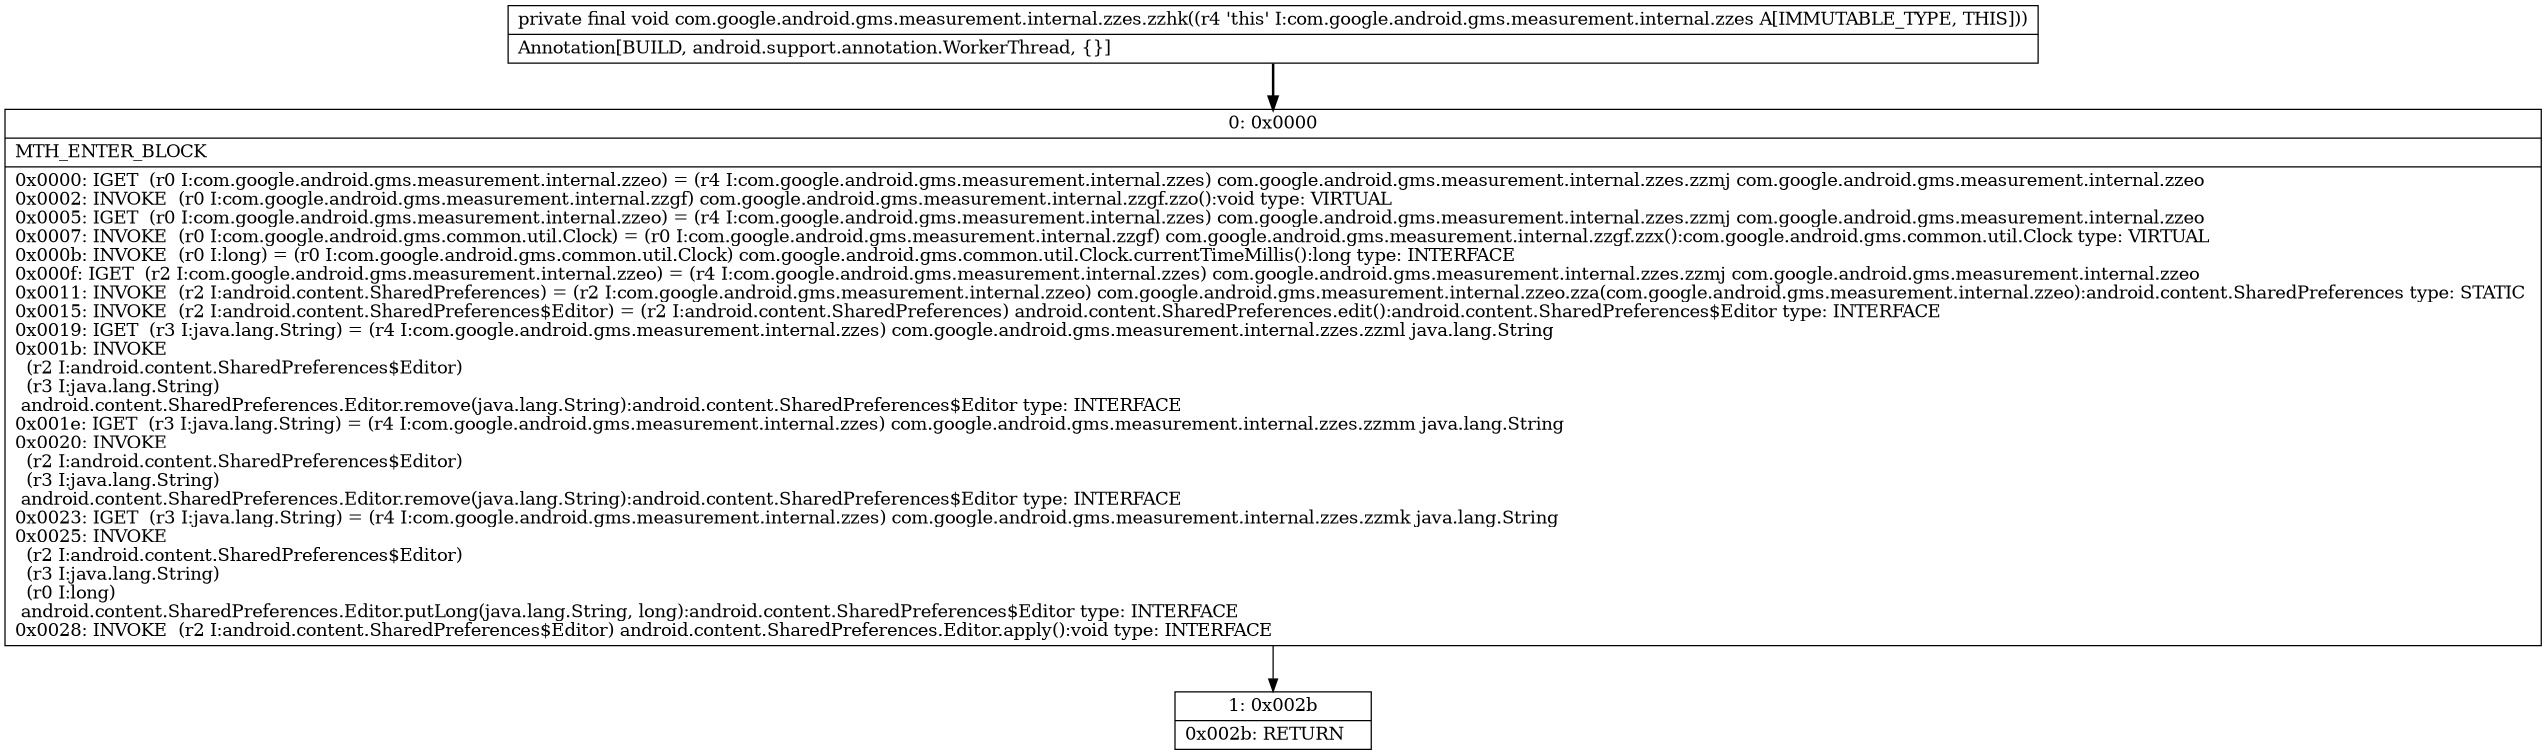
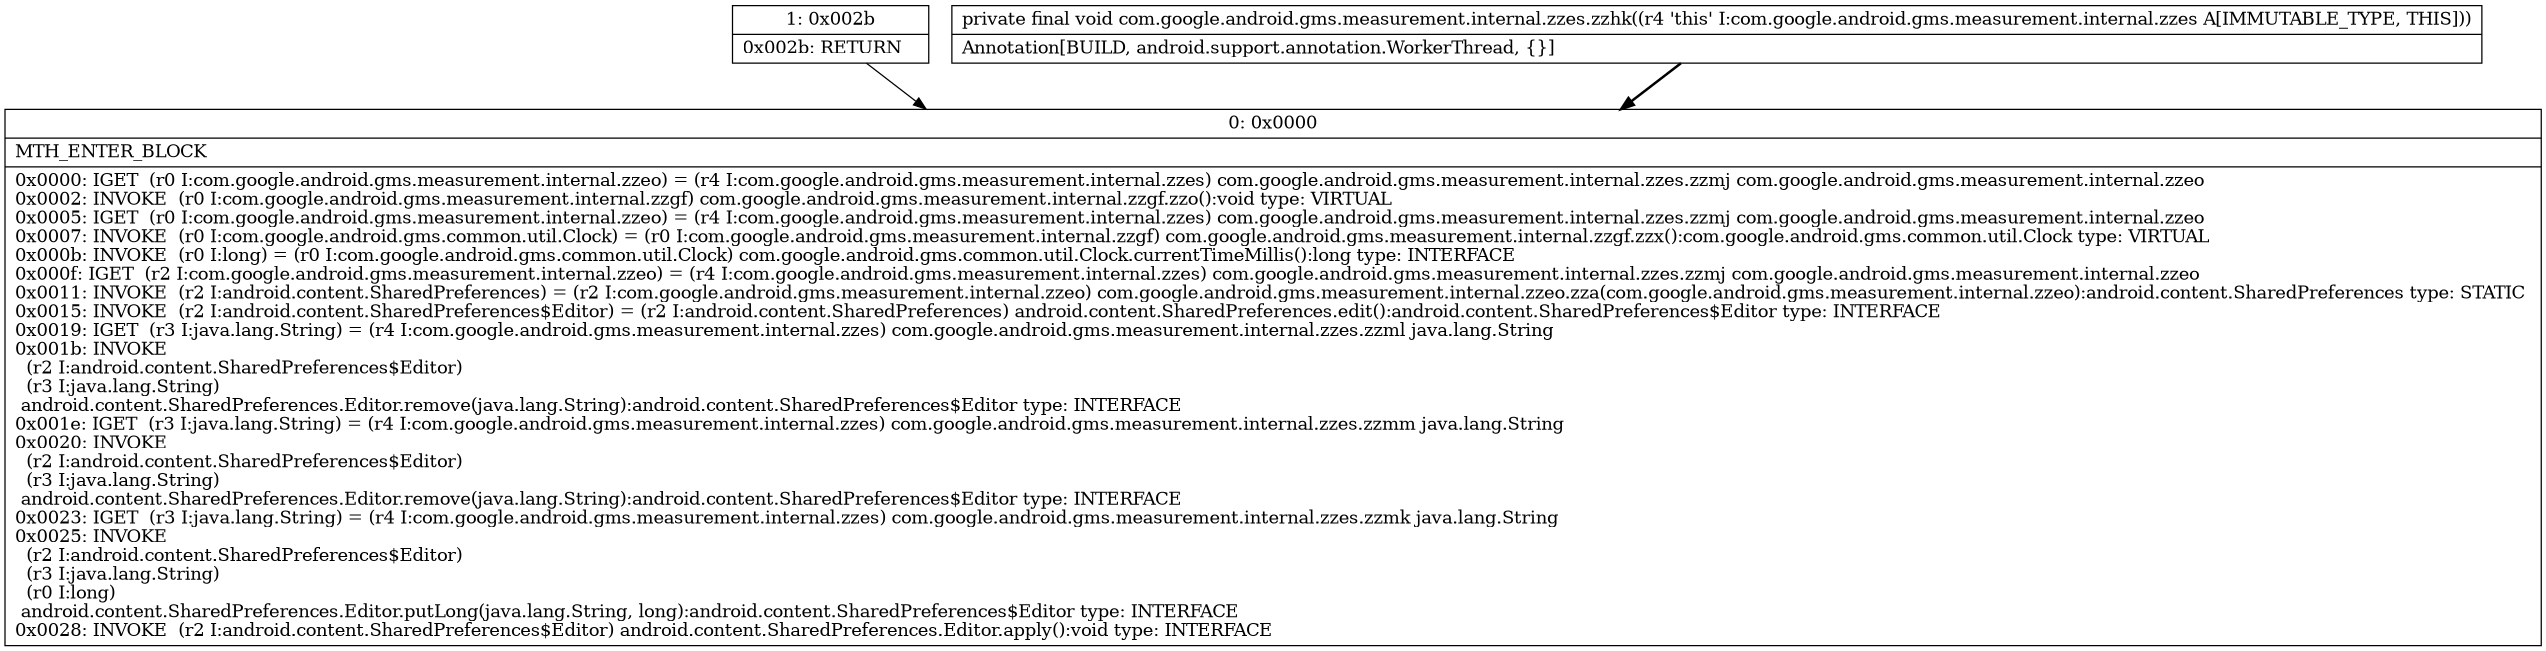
  digraph {
    node [shape=record]
    n1 [label="{0\:\ 0x0000|MTH_ENTER_BLOCK\l|0x0000: IGET  (r0 I:com.google.android.gms.measurement.internal.zzeo) = (r4 I:com.google.android.gms.measurement.internal.zzes) com.google.android.gms.measurement.internal.zzes.zzmj com.google.android.gms.measurement.internal.zzeo \l0x0002: INVOKE  (r0 I:com.google.android.gms.measurement.internal.zzgf) com.google.android.gms.measurement.internal.zzgf.zzo():void type: VIRTUAL \l0x0005: IGET  (r0 I:com.google.android.gms.measurement.internal.zzeo) = (r4 I:com.google.android.gms.measurement.internal.zzes) com.google.android.gms.measurement.internal.zzes.zzmj com.google.android.gms.measurement.internal.zzeo \l0x0007: INVOKE  (r0 I:com.google.android.gms.common.util.Clock) = (r0 I:com.google.android.gms.measurement.internal.zzgf) com.google.android.gms.measurement.internal.zzgf.zzx():com.google.android.gms.common.util.Clock type: VIRTUAL \l0x000b: INVOKE  (r0 I:long) = (r0 I:com.google.android.gms.common.util.Clock) com.google.android.gms.common.util.Clock.currentTimeMillis():long type: INTERFACE \l0x000f: IGET  (r2 I:com.google.android.gms.measurement.internal.zzeo) = (r4 I:com.google.android.gms.measurement.internal.zzes) com.google.android.gms.measurement.internal.zzes.zzmj com.google.android.gms.measurement.internal.zzeo \l0x0011: INVOKE  (r2 I:android.content.SharedPreferences) = (r2 I:com.google.android.gms.measurement.internal.zzeo) com.google.android.gms.measurement.internal.zzeo.zza(com.google.android.gms.measurement.internal.zzeo):android.content.SharedPreferences type: STATIC \l0x0015: INVOKE  (r2 I:android.content.SharedPreferences$Editor) = (r2 I:android.content.SharedPreferences) android.content.SharedPreferences.edit():android.content.SharedPreferences$Editor type: INTERFACE \l0x0019: IGET  (r3 I:java.lang.String) = (r4 I:com.google.android.gms.measurement.internal.zzes) com.google.android.gms.measurement.internal.zzes.zzml java.lang.String \l0x001b: INVOKE  \l  (r2 I:android.content.SharedPreferences$Editor)\l  (r3 I:java.lang.String)\l android.content.SharedPreferences.Editor.remove(java.lang.String):android.content.SharedPreferences$Editor type: INTERFACE \l0x001e: IGET  (r3 I:java.lang.String) = (r4 I:com.google.android.gms.measurement.internal.zzes) com.google.android.gms.measurement.internal.zzes.zzmm java.lang.String \l0x0020: INVOKE  \l  (r2 I:android.content.SharedPreferences$Editor)\l  (r3 I:java.lang.String)\l android.content.SharedPreferences.Editor.remove(java.lang.String):android.content.SharedPreferences$Editor type: INTERFACE \l0x0023: IGET  (r3 I:java.lang.String) = (r4 I:com.google.android.gms.measurement.internal.zzes) com.google.android.gms.measurement.internal.zzes.zzmk java.lang.String \l0x0025: INVOKE  \l  (r2 I:android.content.SharedPreferences$Editor)\l  (r3 I:java.lang.String)\l  (r0 I:long)\l android.content.SharedPreferences.Editor.putLong(java.lang.String, long):android.content.SharedPreferences$Editor type: INTERFACE \l0x0028: INVOKE  (r2 I:android.content.SharedPreferences$Editor) android.content.SharedPreferences.Editor.apply():void type: INTERFACE \l}"]
    n2 [label="{1\:\ 0x002b|0x002b: RETURN   \l}"]
    n3 [label="{private final void com.google.android.gms.measurement.internal.zzes.zzhk((r4 'this' I:com.google.android.gms.measurement.internal.zzes A[IMMUTABLE_TYPE, THIS]))  | Annotation[BUILD, android.support.annotation.WorkerThread, \{\}]\l}"]
-   n1 -> n2 [style=solid]
+   n2 -> n1 [style=solid]
    n3 -> n1 [style=bold]
  }
